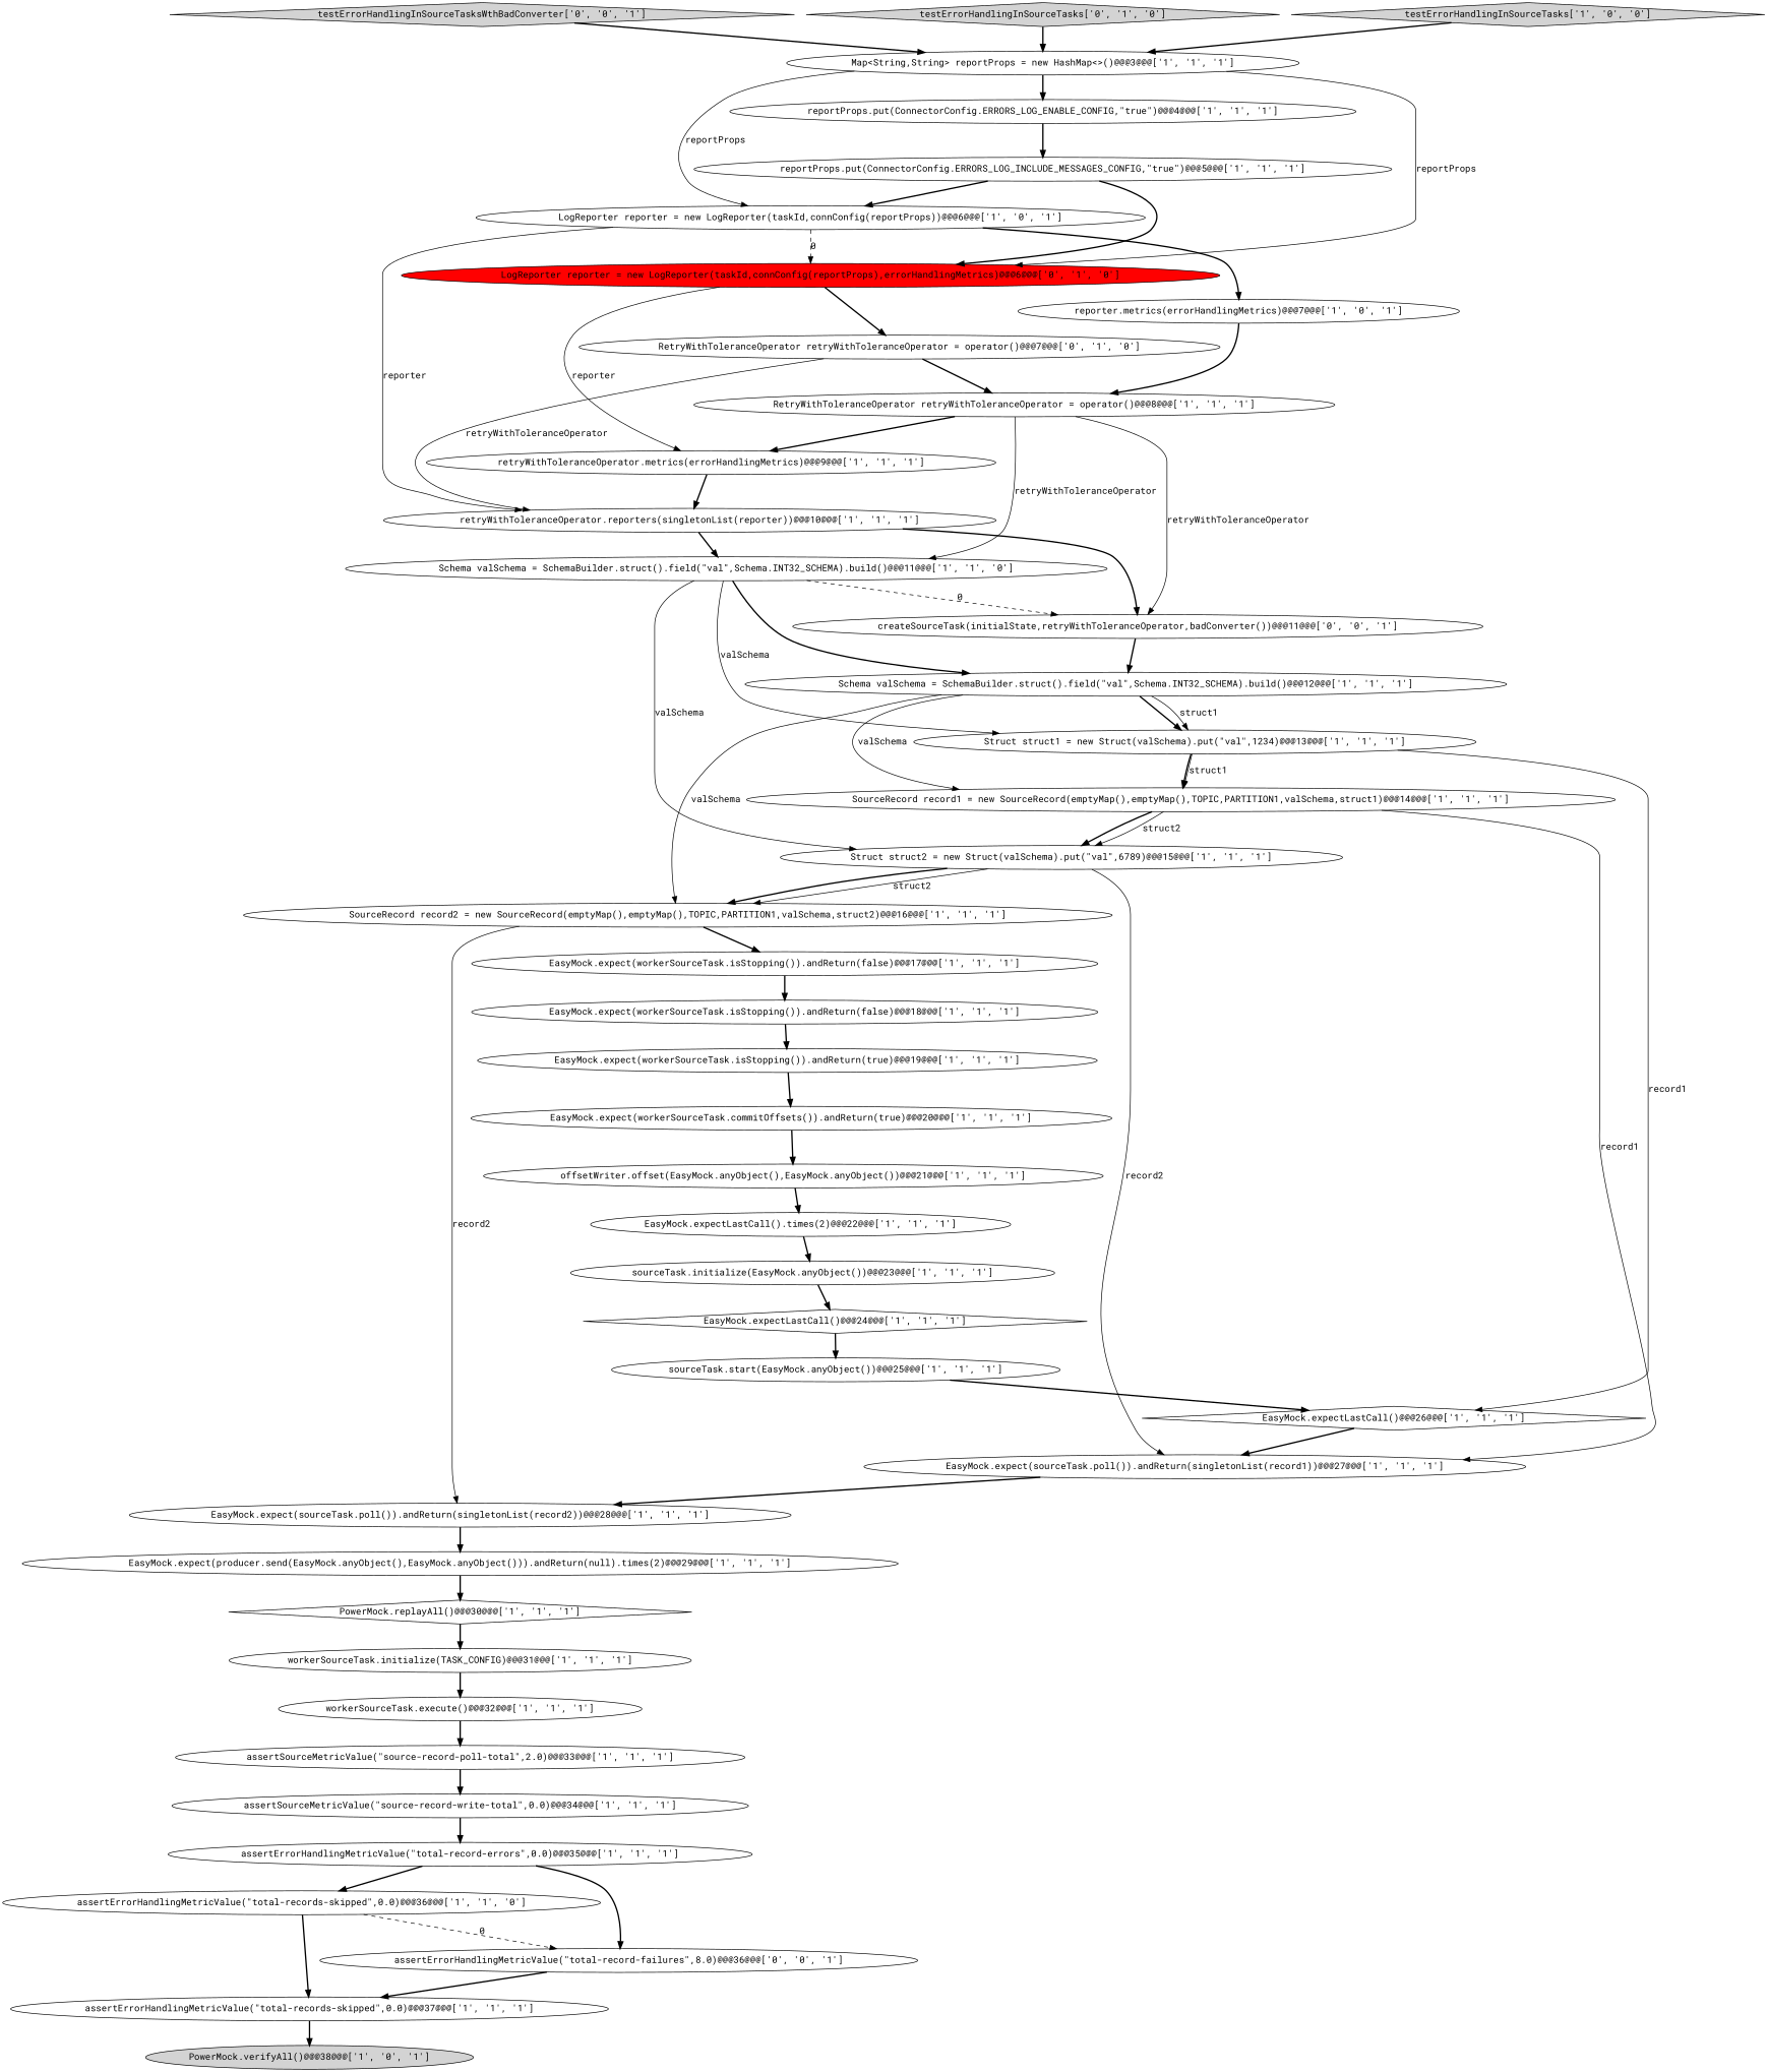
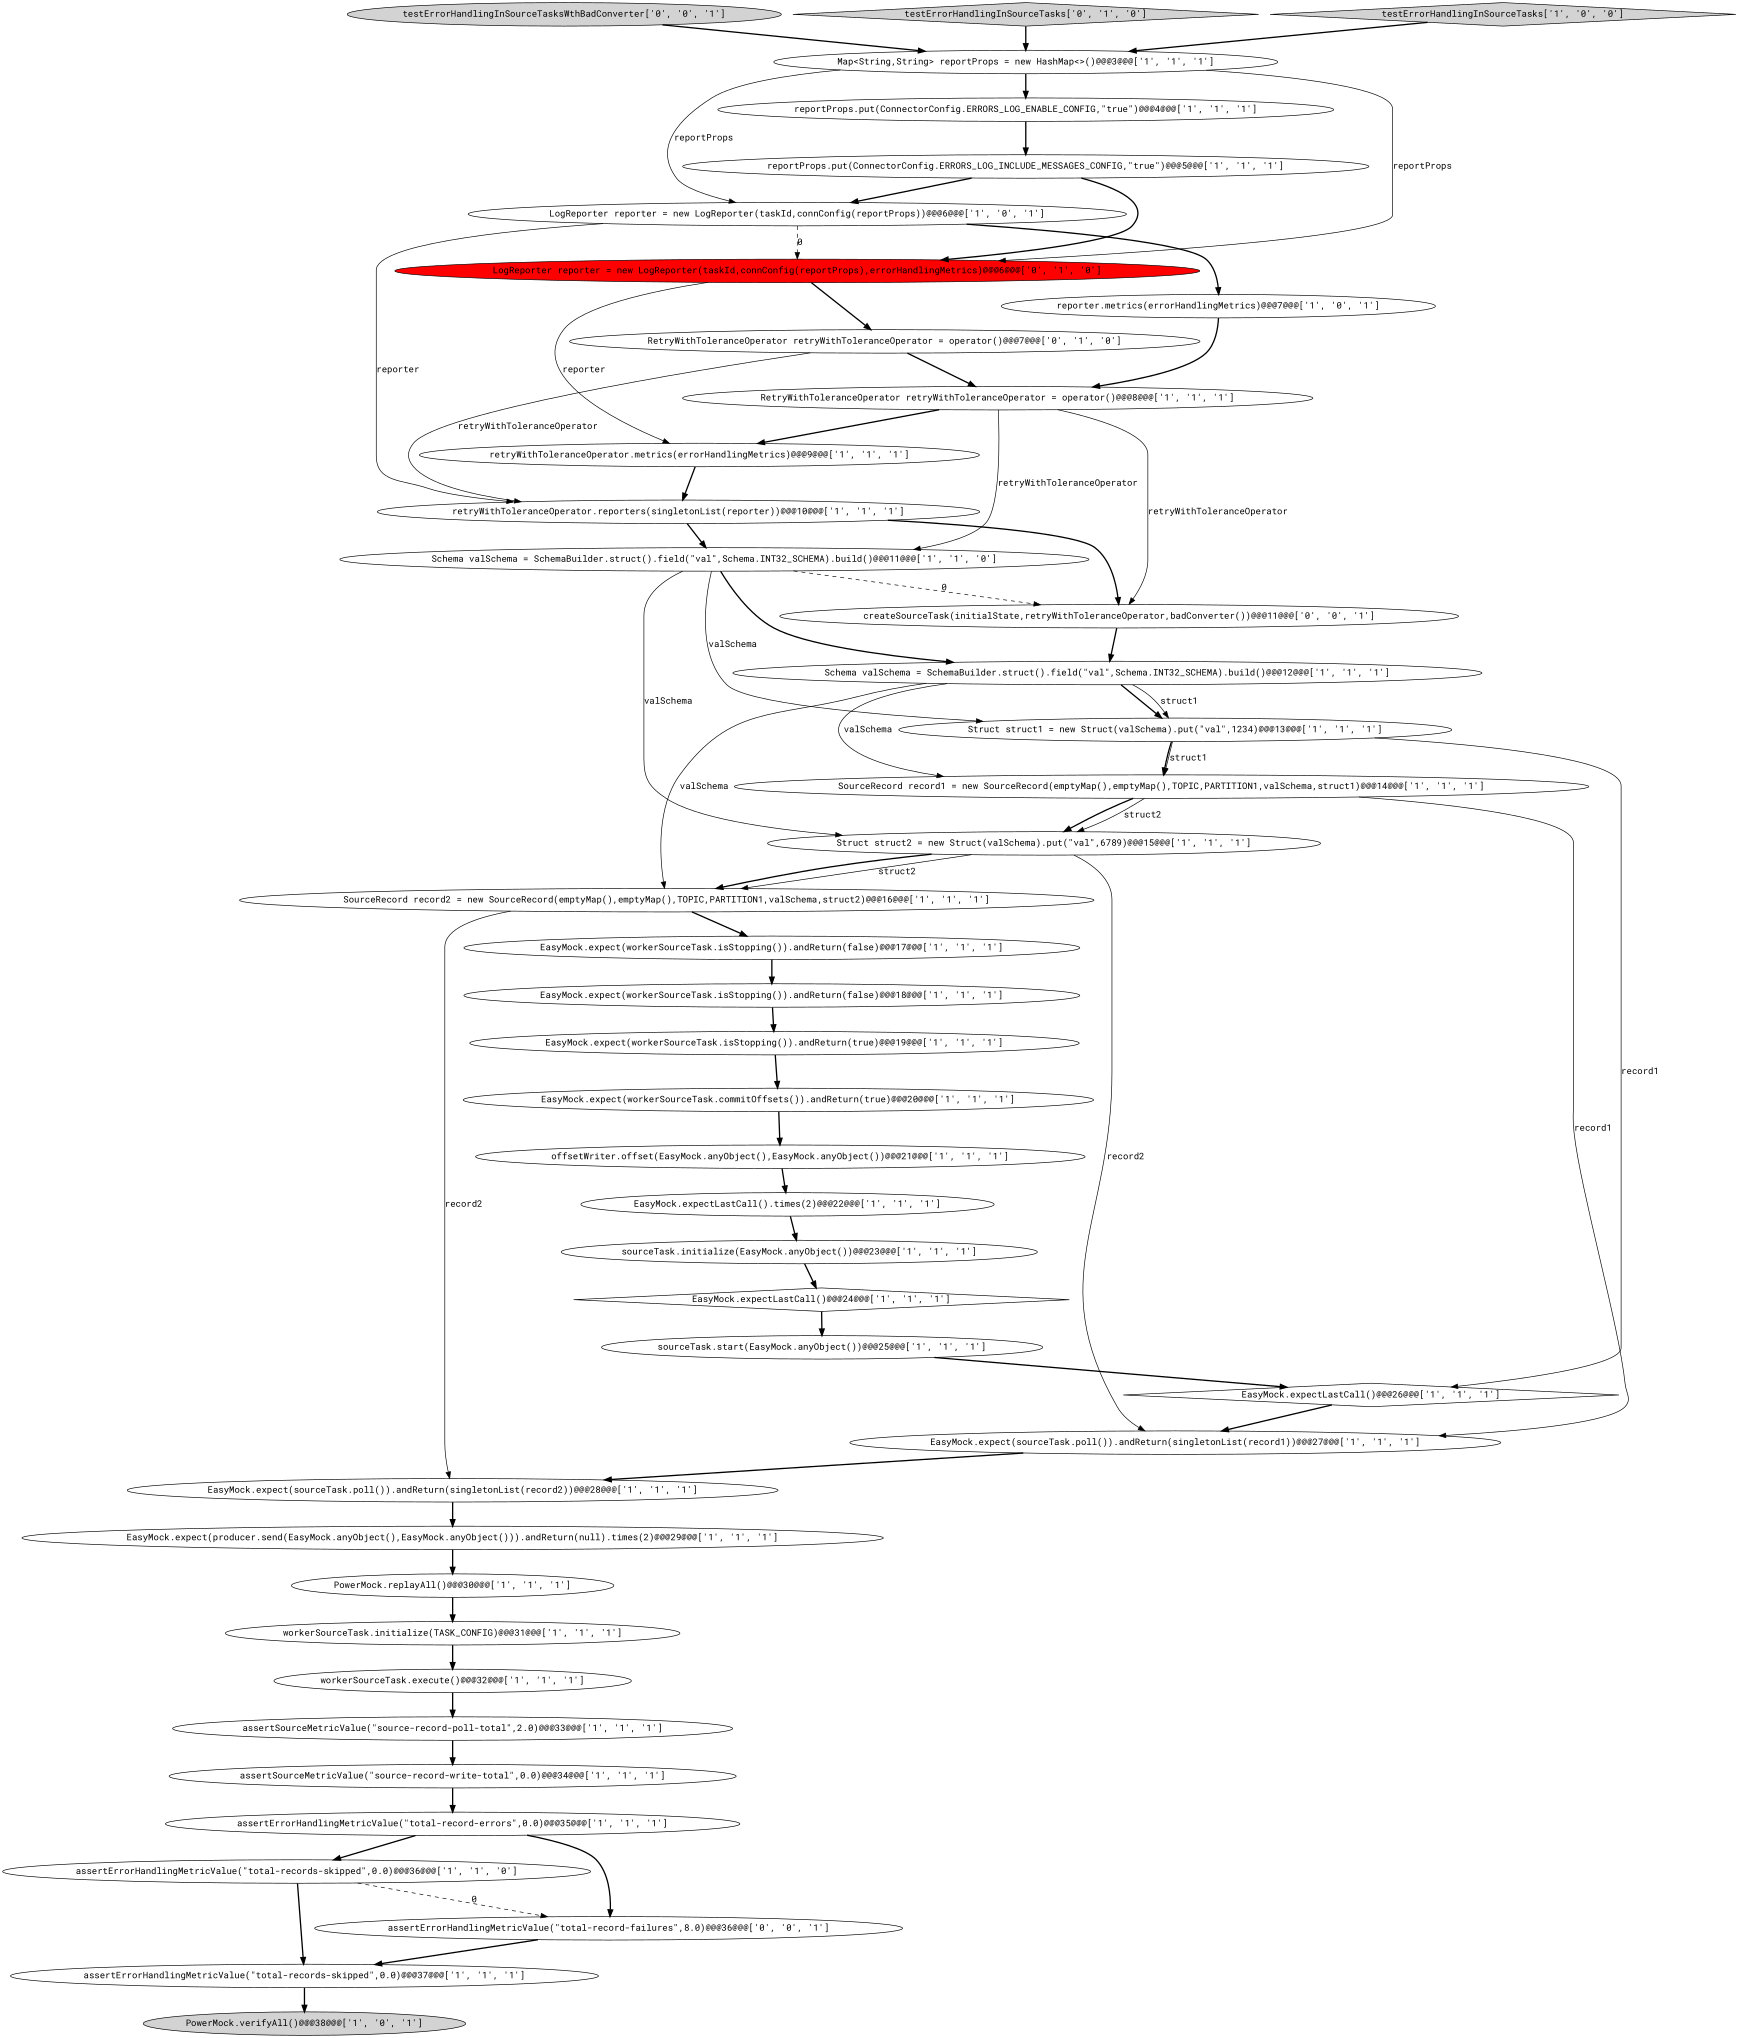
  digraph {
    fontname="Roboto Mono"
    node [fillcolor=white fontname="Roboto Mono" shape=ellipse style=filled]
    edge [fontname="Roboto Mono" style=bold]
    n1 [label="EasyMock.expect(workerSourceTask.commitOffsets()).andReturn(true)@@@20@@@['1', '1', '1']"]
    n2 [label="offsetWriter.offset(EasyMock.anyObject(),EasyMock.anyObject())@@@21@@@['1', '1', '1']"]
    n3 [label="EasyMock.expectLastCall().times(2)@@@22@@@['1', '1', '1']"]
    n4 [label="EasyMock.expect(sourceTask.poll()).andReturn(singletonList(record1))@@@27@@@['1', '1', '1']"]
    n5 [label="EasyMock.expect(sourceTask.poll()).andReturn(singletonList(record2))@@@28@@@['1', '1', '1']"]
    n6 [label="EasyMock.expect(producer.send(EasyMock.anyObject(),EasyMock.anyObject())).andReturn(null).times(2)@@@29@@@['1', '1', '1']"]
    n7 [label="Schema valSchema = SchemaBuilder.struct().field(\"val\",Schema.INT32_SCHEMA).build()@@@11@@@['1', '1', '0']"]
    n8 [label="Struct struct2 = new Struct(valSchema).put(\"val\",6789)@@@15@@@['1', '1', '1']"]
    n9 [label="Schema valSchema = SchemaBuilder.struct().field(\"val\",Schema.INT32_SCHEMA).build()@@@12@@@['1', '1', '1']"]
    n10 [label="Struct struct1 = new Struct(valSchema).put(\"val\",1234)@@@13@@@['1', '1', '1']"]
    n11 [label="createSourceTask(initialState,retryWithToleranceOperator,badConverter())@@@11@@@['0', '0', '1']"]
    n12 [label="SourceRecord record2 = new SourceRecord(emptyMap(),emptyMap(),TOPIC,PARTITION1,valSchema,struct2)@@@16@@@['1', '1', '1']"]
    n13 [label="SourceRecord record1 = new SourceRecord(emptyMap(),emptyMap(),TOPIC,PARTITION1,valSchema,struct1)@@@14@@@['1', '1', '1']"]
    n14 [label="EasyMock.expectLastCall()@@@26@@@['1', '1', '1']" shape=diamond]
-   n15 [fillcolor=lightgray label="testErrorHandlingInSourceTasksWthBadConverter['0', '0', '1']" shape=diamond]
+   n15 [fillcolor=lightgray label="testErrorHandlingInSourceTasksWthBadConverter['0', '0', '1']"]
    n16 [label="Map<String,String> reportProps = new HashMap<>()@@@3@@@['1', '1', '1']"]
    n17 [fillcolor=red label="LogReporter reporter = new LogReporter(taskId,connConfig(reportProps),errorHandlingMetrics)@@@6@@@['0', '1', '0']"]
    n18 [label="LogReporter reporter = new LogReporter(taskId,connConfig(reportProps))@@@6@@@['1', '0', '1']"]
    n19 [label="reportProps.put(ConnectorConfig.ERRORS_LOG_ENABLE_CONFIG,\"true\")@@@4@@@['1', '1', '1']"]
    n20 [fillcolor=lightgray label="testErrorHandlingInSourceTasks['0', '1', '0']" shape=diamond]
    n21 [label="RetryWithToleranceOperator retryWithToleranceOperator = operator()@@@7@@@['0', '1', '0']"]
    n22 [label="retryWithToleranceOperator.metrics(errorHandlingMetrics)@@@9@@@['1', '1', '1']"]
    n23 [label="retryWithToleranceOperator.reporters(singletonList(reporter))@@@10@@@['1', '1', '1']"]
    n24 [label="RetryWithToleranceOperator retryWithToleranceOperator = operator()@@@8@@@['1', '1', '1']"]
-   n25 [label="PowerMock.replayAll()@@@30@@@['1', '1', '1']" shape=diamond]
+   n25 [label="PowerMock.replayAll()@@@30@@@['1', '1', '1']"]
    n26 [label="assertErrorHandlingMetricValue(\"total-records-skipped\",0.0)@@@36@@@['1', '1', '0']"]
    n27 [label="assertErrorHandlingMetricValue(\"total-record-failures\",8.0)@@@36@@@['0', '0', '1']"]
    n28 [label="assertErrorHandlingMetricValue(\"total-records-skipped\",0.0)@@@37@@@['1', '1', '1']"]
    n29 [fillcolor=lightgray label="PowerMock.verifyAll()@@@38@@@['1', '0', '1']"]
    n30 [label="reportProps.put(ConnectorConfig.ERRORS_LOG_INCLUDE_MESSAGES_CONFIG,\"true\")@@@5@@@['1', '1', '1']"]
    n31 [label="reporter.metrics(errorHandlingMetrics)@@@7@@@['1', '0', '1']"]
    n32 [label="sourceTask.initialize(EasyMock.anyObject())@@@23@@@['1', '1', '1']"]
    n33 [fillcolor=lightgray label="testErrorHandlingInSourceTasks['1', '0', '0']" shape=diamond]
    n34 [label="workerSourceTask.initialize(TASK_CONFIG)@@@31@@@['1', '1', '1']"]
    n35 [label="assertErrorHandlingMetricValue(\"total-record-errors\",0.0)@@@35@@@['1', '1', '1']"]
    n36 [label="EasyMock.expectLastCall()@@@24@@@['1', '1', '1']" shape=diamond]
    n37 [label="EasyMock.expect(workerSourceTask.isStopping()).andReturn(false)@@@17@@@['1', '1', '1']"]
    n38 [label="EasyMock.expect(workerSourceTask.isStopping()).andReturn(false)@@@18@@@['1', '1', '1']"]
    n39 [label="assertSourceMetricValue(\"source-record-write-total\",0.0)@@@34@@@['1', '1', '1']"]
    n40 [label="workerSourceTask.execute()@@@32@@@['1', '1', '1']"]
    n41 [label="EasyMock.expect(workerSourceTask.isStopping()).andReturn(true)@@@19@@@['1', '1', '1']"]
    n42 [label="assertSourceMetricValue(\"source-record-poll-total\",2.0)@@@33@@@['1', '1', '1']"]
    n43 [label="sourceTask.start(EasyMock.anyObject())@@@25@@@['1', '1', '1']"]
    n1 -> n2
    n2 -> n3
    n3 -> n32
    n4 -> n5
    n5 -> n6
    n6 -> n25
    n7 -> n8 [label=valSchema style=solid]
    n7 -> n9
    n7 -> n10 [label=valSchema style=solid]
    n7 -> n11 [label=0 style=dashed]
    n8 -> n4 [label=record2 style=solid]
    n8 -> n12 [label=struct2 style=solid]
    n8 -> n12
    n9 -> n10
    n9 -> n10 [label=struct1 style=solid]
    n9 -> n12 [label=valSchema style=solid]
    n9 -> n13 [label=valSchema style=solid]
    n10 -> n13
    n10 -> n13 [label=struct1 style=solid]
    n10 -> n14 [label=record1 style=solid]
    n11 -> n9
    n12 -> n5 [label=record2 style=solid]
    n12 -> n37
    n13 -> n4 [label=record1 style=solid]
    n13 -> n8
    n13 -> n8 [label=struct2 style=solid]
    n14 -> n4
    n15 -> n16
    n16 -> n17 [label=reportProps style=solid]
    n16 -> n18 [label=reportProps style=solid]
    n16 -> n19
    n17 -> n21
    n17 -> n22 [label=reporter style=solid]
    n18 -> n17 [label=0 style=dashed]
    n18 -> n23 [label=reporter style=solid]
    n18 -> n31
    n19 -> n30
    n20 -> n16
    n21 -> n23 [label=retryWithToleranceOperator style=solid]
    n21 -> n24
    n22 -> n23
    n23 -> n7
    n23 -> n11
    n24 -> n7 [label=retryWithToleranceOperator style=solid]
    n24 -> n11 [label=retryWithToleranceOperator style=solid]
    n24 -> n22
    n25 -> n34
    n26 -> n27 [label=0 style=dashed]
    n26 -> n28
    n27 -> n28
    n28 -> n29
    n30 -> n17
    n30 -> n18
    n31 -> n24
    n32 -> n36
    n33 -> n16
    n34 -> n40
    n35 -> n26
    n35 -> n27
    n36 -> n43
    n37 -> n38
    n38 -> n41
    n39 -> n35
    n40 -> n42
    n41 -> n1
    n42 -> n39
    n43 -> n14
  }
